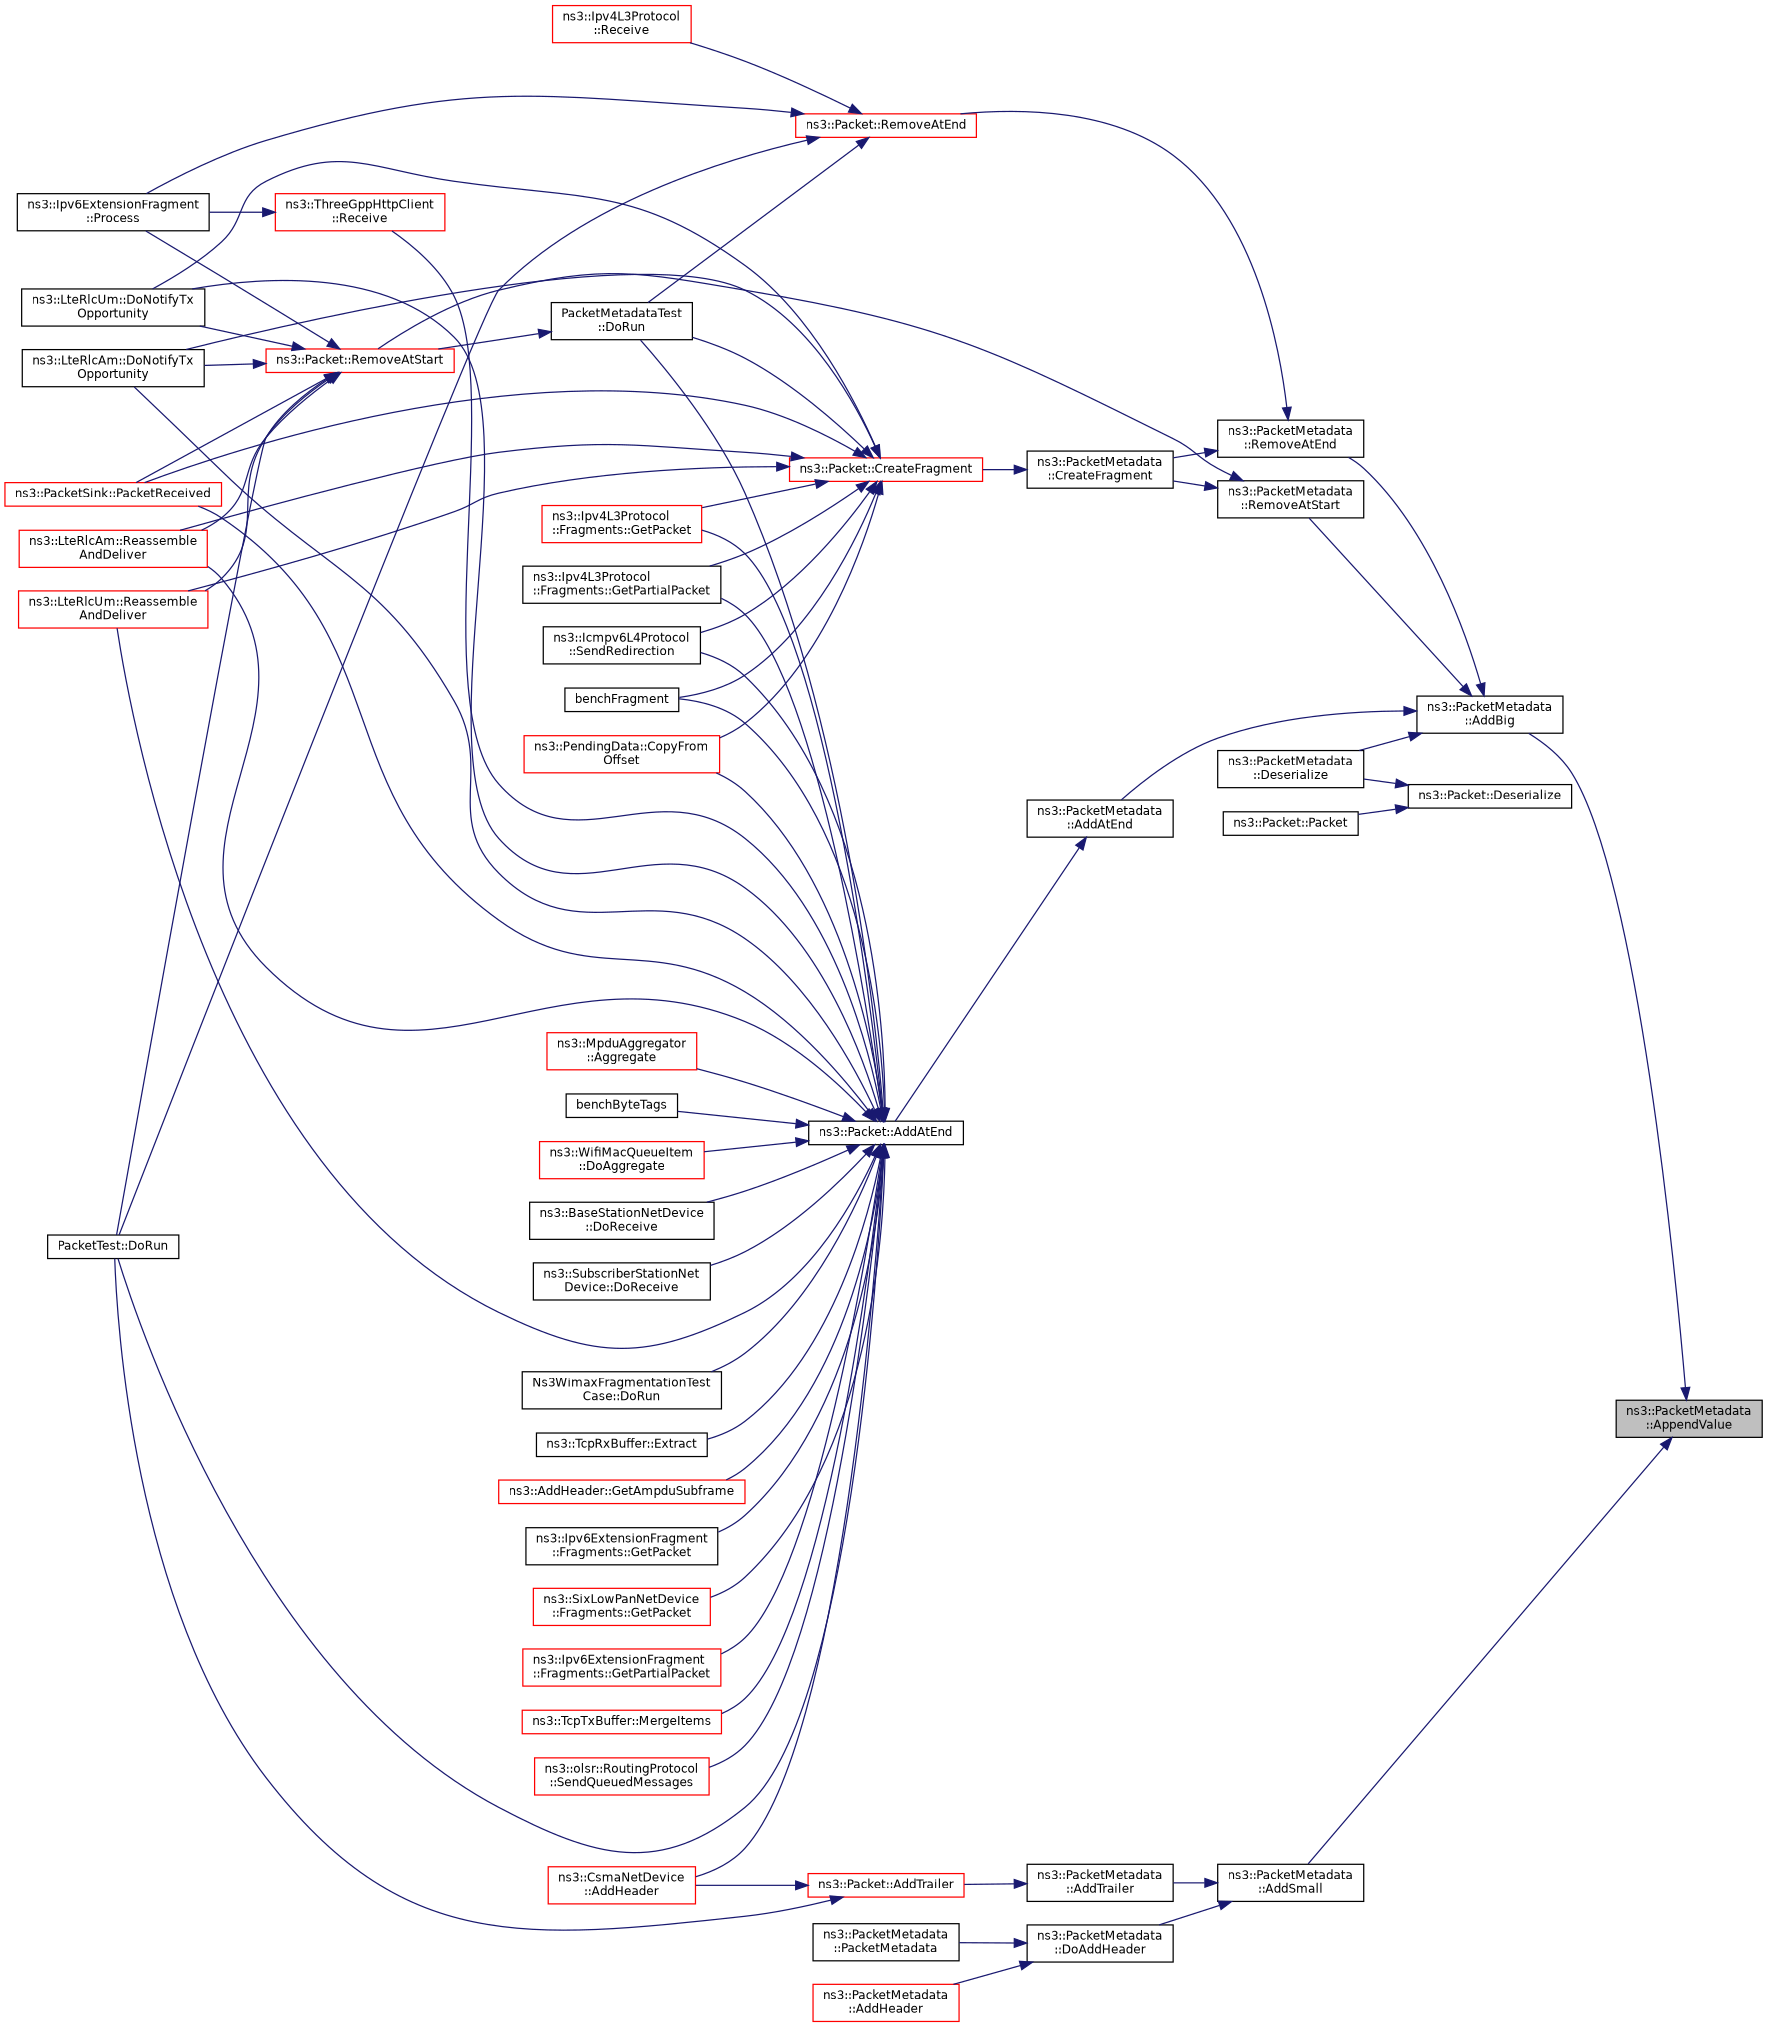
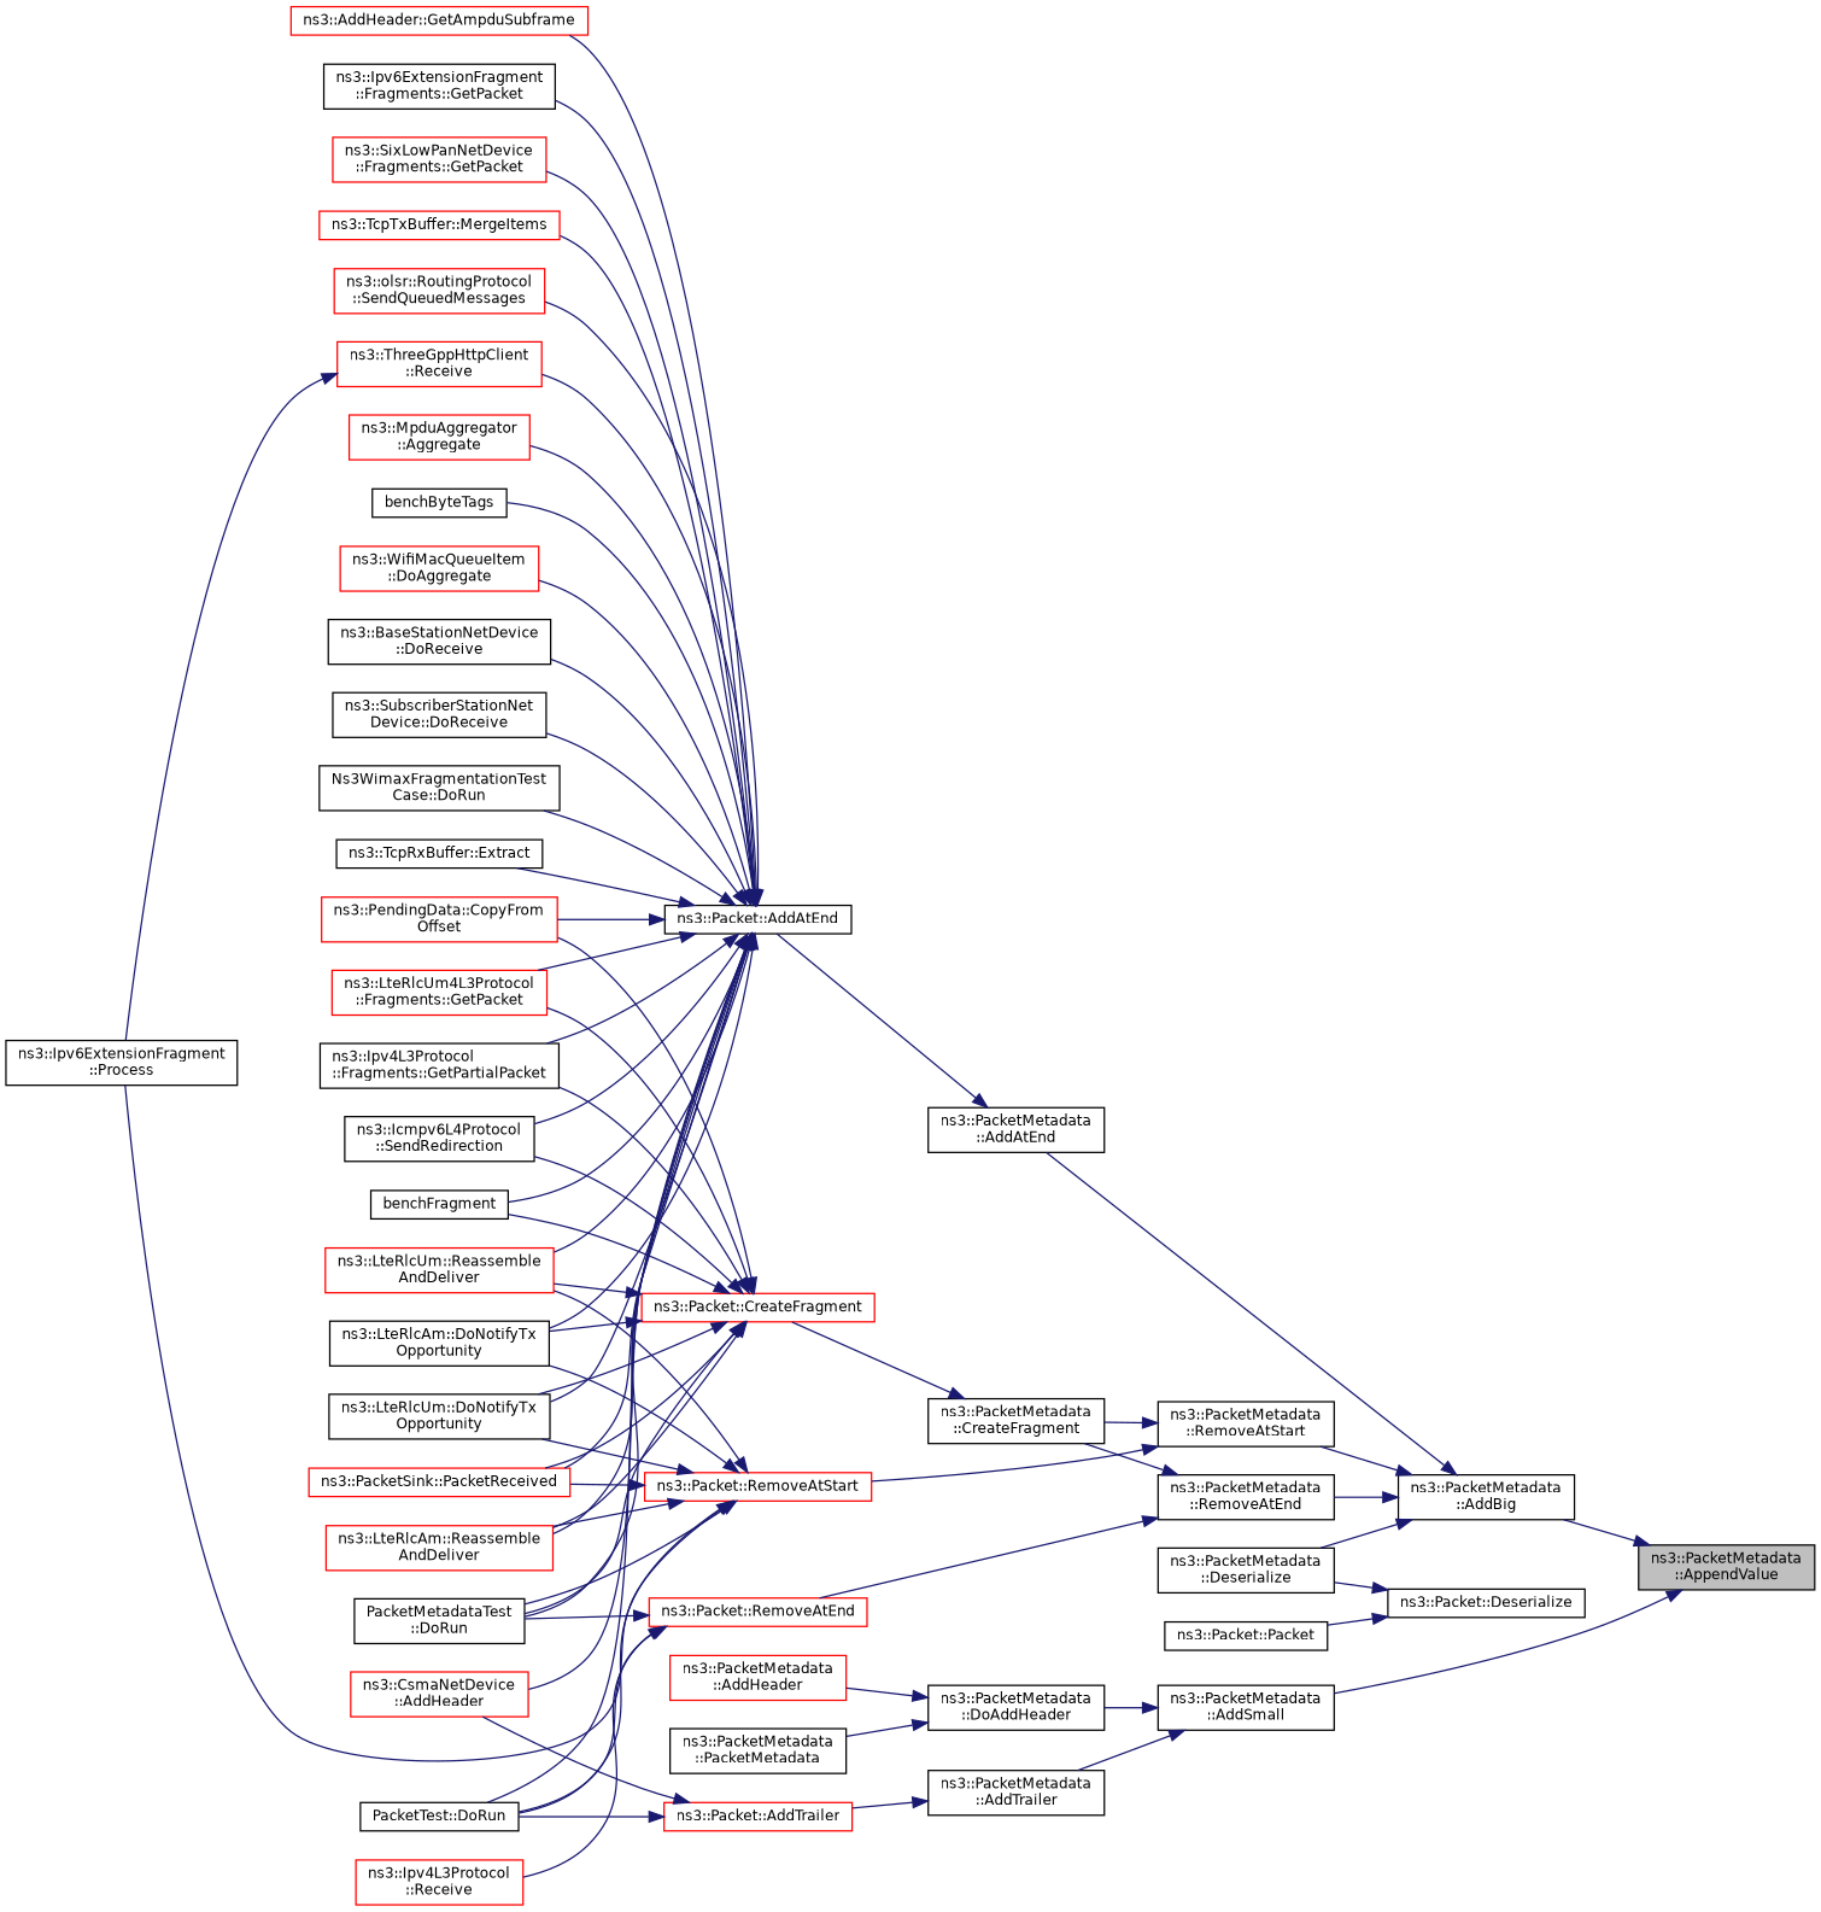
  digraph {
    rankdir=RL
    node [color=black fillcolor=white fontname=Helvetica fontsize=10 shape=record style=filled]
    edge [color=midnightblue dir=back fontname=Helvetica fontsize=10 labelfontname=Helvetica labelfontsize=10 style=solid]
    n1 [fillcolor=grey75 fontcolor=black height=0.2 label="ns3::PacketMetadata\l::AppendValue" width=0.4]
    n2 [height=0.2 label="ns3::PacketMetadata\l::AddBig" width=0.4]
    n3 [height=0.2 label="ns3::PacketMetadata\l::AddSmall" width=0.4]
    n4 [height=0.2 label="ns3::PacketMetadata\l::AddAtEnd" width=0.4]
    n5 [height=0.2 label="ns3::PacketMetadata\l::Deserialize" width=0.4]
    n6 [height=0.2 label="ns3::PacketMetadata\l::RemoveAtEnd" width=0.4]
    n7 [height=0.2 label="ns3::PacketMetadata\l::RemoveAtStart" width=0.4]
    n8 [height=0.2 label="ns3::PacketMetadata\l::AddTrailer" width=0.4]
    n9 [height=0.2 label="ns3::PacketMetadata\l::DoAddHeader" width=0.4]
    n10 [height=0.2 label="ns3::Packet::AddAtEnd" width=0.4]
    n11 [height=0.2 label="ns3::PacketMetadata\l::CreateFragment" width=0.4]
    n12 [color=red height=0.2 label="ns3::Packet::RemoveAtEnd" width=0.4]
    n13 [color=red height=0.2 label="ns3::Packet::RemoveAtStart" width=0.4]
    n14 [color=red height=0.2 label="ns3::CsmaNetDevice\l::AddHeader" width=0.4]
    n15 [color=red height=0.2 label="ns3::MpduAggregator\l::Aggregate" width=0.4]
    n16 [height=0.2 label=benchByteTags width=0.4]
    n17 [height=0.2 label=benchFragment width=0.4]
    n18 [color=red height=0.2 label="ns3::PendingData::CopyFrom\lOffset" width=0.4]
    n19 [color=red height=0.2 label="ns3::WifiMacQueueItem\l::DoAggregate" width=0.4]
    n20 [height=0.2 label="ns3::LteRlcAm::DoNotifyTx\lOpportunity" width=0.4]
    n21 [height=0.2 label="ns3::LteRlcUm::DoNotifyTx\lOpportunity" width=0.4]
    n22 [height=0.2 label="ns3::BaseStationNetDevice\l::DoReceive" width=0.4]
    n23 [height=0.2 label="ns3::SubscriberStationNet\lDevice::DoReceive" width=0.4]
    n24 [height=0.2 label="PacketMetadataTest\l::DoRun" width=0.4]
    n25 [height=0.2 label="PacketTest::DoRun" width=0.4]
    n26 [height=0.2 label="Ns3WimaxFragmentationTest\lCase::DoRun" width=0.4]
    n27 [height=0.2 label="ns3::TcpRxBuffer::Extract" width=0.4]
    n28 [color=red height=0.2 label="ns3::AddHeader::GetAmpduSubframe" width=0.4]
-   n29 [color=red height=0.2 label="ns3::Ipv4L3Protocol\l::Fragments::GetPacket" width=0.4]
+   n29 [color=red height=0.2 label="ns3::LteRlcUm4L3Protocol\l::Fragments::GetPacket" width=0.4]
    n30 [height=0.2 label="ns3::Ipv6ExtensionFragment\l::Fragments::GetPacket" width=0.4]
    n31 [color=red height=0.2 label="ns3::SixLowPanNetDevice\l::Fragments::GetPacket" width=0.4]
    n32 [height=0.2 label="ns3::Ipv4L3Protocol\l::Fragments::GetPartialPacket" width=0.4]
-   n33 [color=red height=0.2 label="ns3::Ipv6ExtensionFragment\l::Fragments::GetPartialPacket" width=0.4]
    n34 [color=red height=0.2 label="ns3::TcpTxBuffer::MergeItems" width=0.4]
    n35 [color=red height=0.2 label="ns3::PacketSink::PacketReceived" width=0.4]
    n36 [color=red height=0.2 label="ns3::LteRlcAm::Reassemble\lAndDeliver" width=0.4]
    n37 [color=red height=0.2 label="ns3::LteRlcUm::Reassemble\lAndDeliver" width=0.4]
    n38 [color=red height=0.2 label="ns3::ThreeGppHttpClient\l::Receive" width=0.4]
    n39 [color=red height=0.2 label="ns3::olsr::RoutingProtocol\l::SendQueuedMessages" width=0.4]
    n40 [height=0.2 label="ns3::Icmpv6L4Protocol\l::SendRedirection" width=0.4]
    n41 [height=0.2 label="ns3::Ipv6ExtensionFragment\l::Process" width=0.4]
    n42 [height=0.2 label="ns3::Packet::Deserialize" width=0.4]
    n43 [height=0.2 label="ns3::Packet::Packet" width=0.4]
    n44 [color=red height=0.2 label="ns3::Packet::CreateFragment" width=0.4]
    n45 [color=red height=0.2 label="ns3::Ipv4L3Protocol\l::Receive" width=0.4]
    n46 [color=red height=0.2 label="ns3::Packet::AddTrailer" width=0.4]
    n47 [height=0.2 label="ns3::PacketMetadata\l::PacketMetadata" width=0.4]
    n48 [color=red height=0.2 label="ns3::PacketMetadata\l::AddHeader" width=0.4]
    n1 -> n2
    n1 -> n3
    n2 -> n4
    n2 -> n5
    n2 -> n6
    n2 -> n7
    n3 -> n8
    n3 -> n9
    n4 -> n10
    n6 -> n11
    n6 -> n12
    n7 -> n11
    n7 -> n13
    n8 -> n46
    n9 -> n47
    n9 -> n48
    n10 -> n14
    n10 -> n15
    n10 -> n16
    n10 -> n17
    n10 -> n18
    n10 -> n19
    n10 -> n20
    n10 -> n21
    n10 -> n22
    n10 -> n23
    n10 -> n24
    n10 -> n25
    n10 -> n26
    n10 -> n27
    n10 -> n28
    n10 -> n29
    n10 -> n30
    n10 -> n31
    n10 -> n32
-   n10 -> n33
    n10 -> n34
    n10 -> n35
    n10 -> n36
    n10 -> n37
    n10 -> n38
    n10 -> n39
    n10 -> n40
    n11 -> n44
    n12 -> n24
    n12 -> n25
-   n12 -> n41
    n12 -> n45
    n13 -> n20
    n13 -> n21
-   n24 -> n13
+   n13 -> n24
    n13 -> n25
    n13 -> n35
    n13 -> n36
    n13 -> n37
    n13 -> n41
    n38 -> n41
    n42 -> n5
    n42 -> n43
    n44 -> n17
    n44 -> n18
    n44 -> n20
    n44 -> n21
    n44 -> n24
    n44 -> n29
    n44 -> n32
    n44 -> n35
    n44 -> n36
    n44 -> n37
    n44 -> n40
    n46 -> n14
    n46 -> n25
  }
